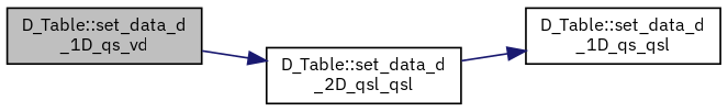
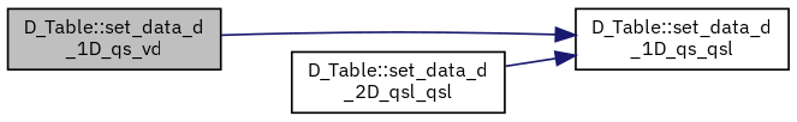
  digraph {
    fontname="IBM Plex Sans"
    rankdir=LR
    node [color=black fillcolor=white fontname="IBM Plex Sans" fontsize=10 shape=record style=filled]
    edge [color=midnightblue fontname="IBM Plex Sans" fontsize=10 labelfontname=Helvetica labelfontsize=10 style=solid]
    n1 [fillcolor=grey75 fontcolor=black height=0.2 label="D_Table::set_data_d\l_1D_qs_vd" width=0.4]
    n2 [height=0.2 label="D_Table::set_data_d\l_1D_qs_qsl" width=0.4]
    n3 [height=0.2 label="D_Table::set_data_d\l_2D_qsl_qsl" width=0.4]
-   n1 -> n3
+   n1 -> n2
    n3 -> n2
  }
